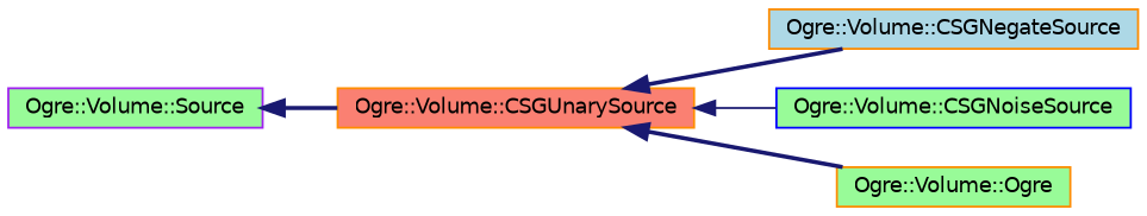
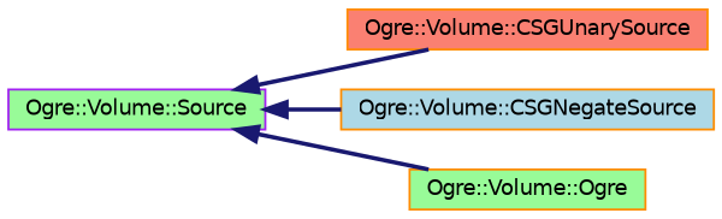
  digraph {
    rankdir=LR
    node [color=darkorange fillcolor=palegreen fontname=Helvetica fontsize=10 shape=record style=filled]
    edge [color=midnightblue dir=back fontname=Helvetica fontsize=10 labelfontname=Helvetica labelfontsize=10 style=bold]
    n1 [fillcolor=salmon fontcolor=black height=0.2 label="Ogre::Volume::CSGUnarySource" width=0.4]
    n2 [fillcolor=lightblue height=0.2 label="Ogre::Volume::CSGNegateSource" width=0.4]
-   n3 [color=blue height=0.2 label="Ogre::Volume::CSGNoiseSource" width=0.4]
    n4 [height=0.2 label="Ogre::Volume::Ogre" width=0.4]
    n5 [color=purple height=0.2 label="Ogre::Volume::Source" width=0.4]
-   n1 -> n2
-   n1 -> n3 [style=solid]
-   n1 -> n4
+   n5 -> n2
+   n5 -> n4
    n5 -> n1
  }
